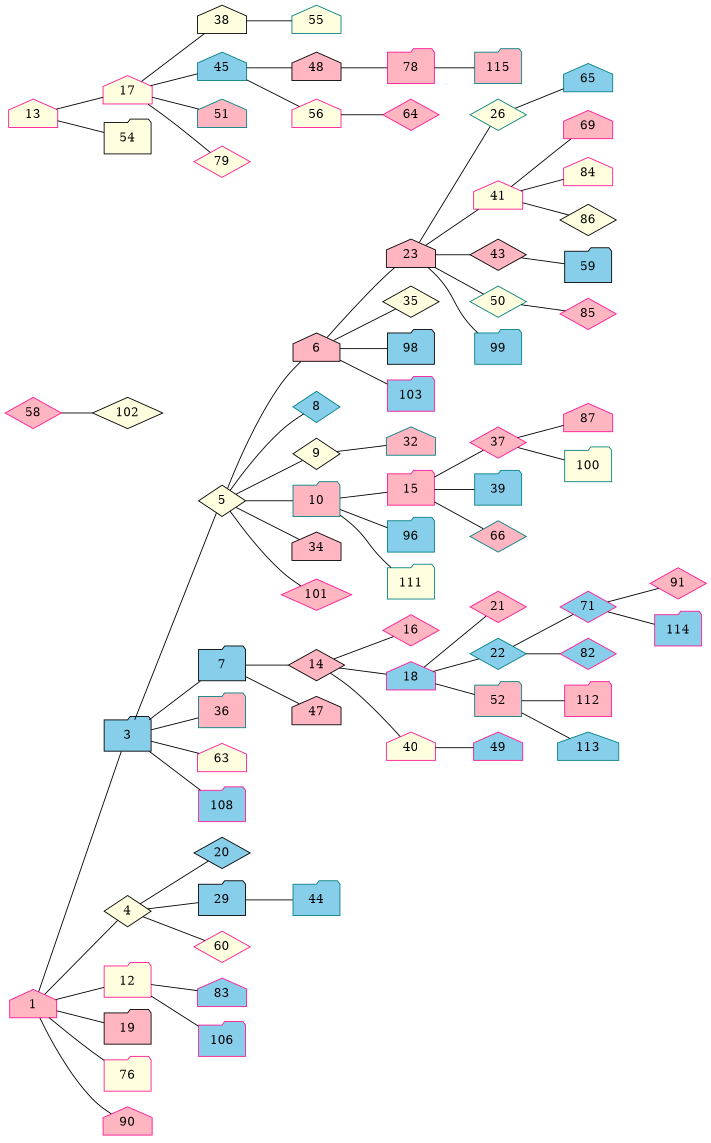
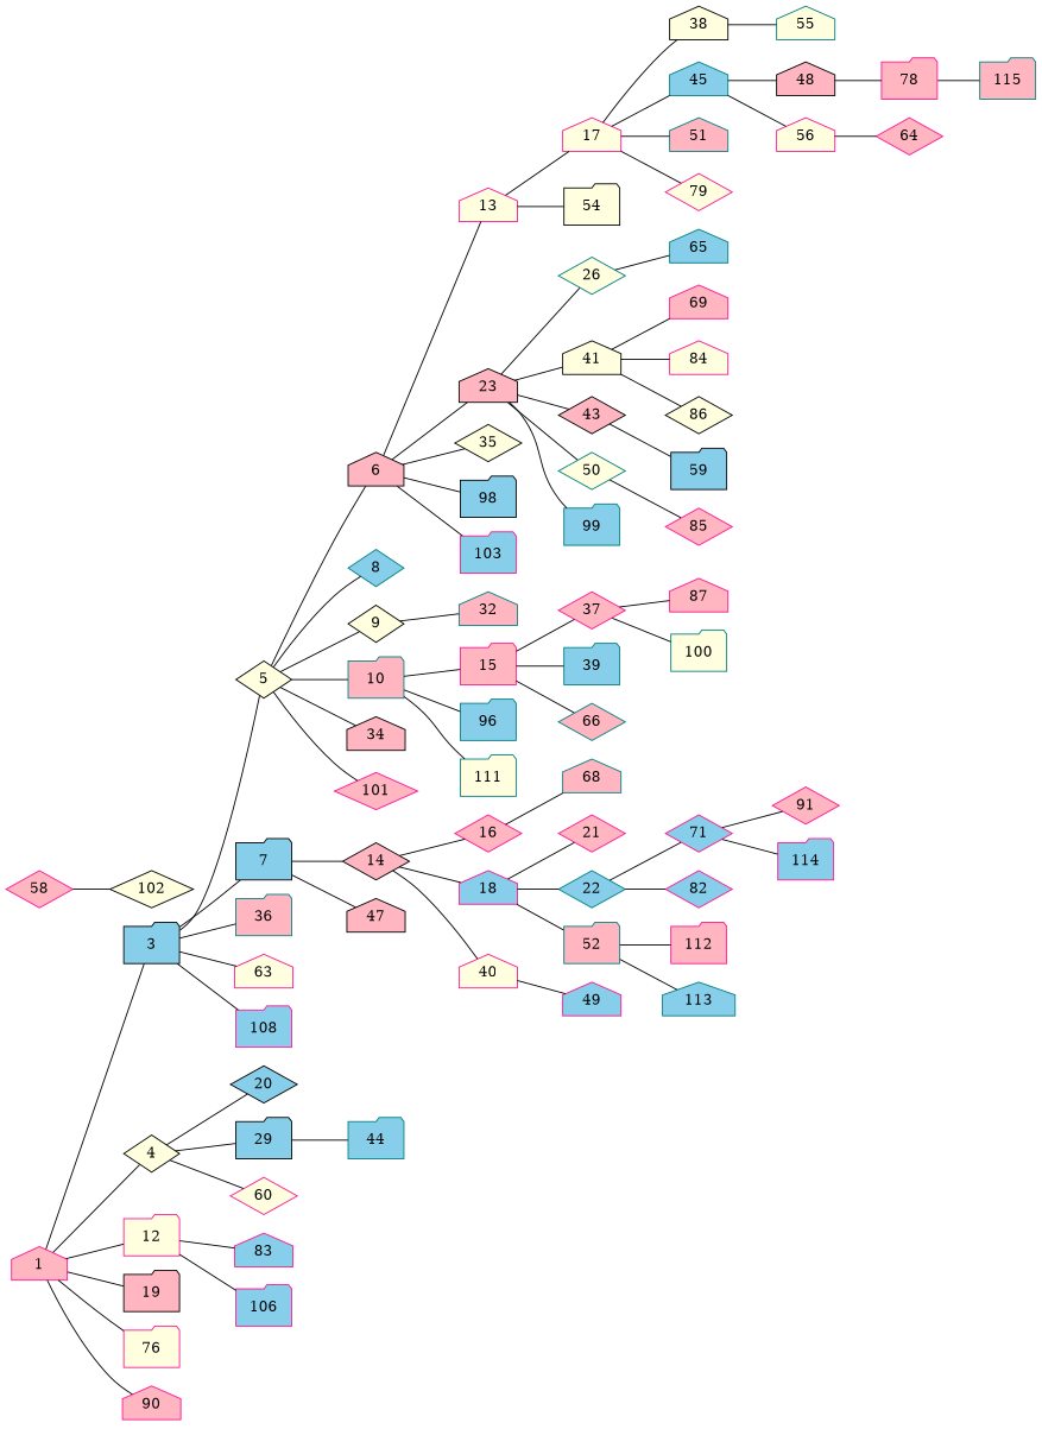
  graph {
    rankdir=LR
    node [color=deeppink fillcolor=lightpink shape=house style=filled]
    1 [super="+2"]
    3 [color=black fillcolor=skyblue shape=folder super="+24"]
    4 [color=black fillcolor=lightyellow shape=diamond]
    12 [fillcolor=lightyellow shape=folder super="+88"]
    19 [color=black shape=folder]
    76 [fillcolor=lightyellow shape=folder]
    90
    5 [color=black fillcolor=lightyellow shape=diamond super="+57"]
    7 [color=black fillcolor=skyblue shape=folder super="+104"]
    36 [color=teal shape=folder]
    63 [fillcolor=lightyellow super="+95"]
    108 [fillcolor=skyblue shape=folder]
    20 [color=black fillcolor=skyblue shape=diamond]
    29 [color=black fillcolor=skyblue shape=folder super="+33"]
    60 [fillcolor=lightyellow shape=diamond]
    83 [fillcolor=skyblue]
    106 [fillcolor=skyblue shape=folder]
    58 [shape=diamond]
    102 [color=black fillcolor=lightyellow shape=diamond]
    6 [color=black super="+11"]
    8 [color=teal fillcolor=skyblue shape=diamond]
    9 [color=black fillcolor=lightyellow shape=diamond super="+94"]
    10 [color=teal shape=folder super="+80"]
    34 [color=black]
    101 [shape=diamond]
    14 [color=black shape=diamond super="+46"]
    47 [color=black]
    44 [color=teal fillcolor=skyblue shape=folder super="+70"]
    13 [fillcolor=lightyellow super="+28"]
    23 [color=black super="+53"]
    35 [color=black fillcolor=lightyellow shape=diamond]
    98 [color=black fillcolor=skyblue shape=folder]
    103 [fillcolor=skyblue shape=folder]
    32 [color=teal super="+72"]
    15 [shape=folder super="+31"]
    96 [color=teal fillcolor=skyblue shape=folder super="+110"]
    111 [color=teal fillcolor=lightyellow shape=folder]
    17 [fillcolor=lightyellow super="+25"]
    54 [color=black fillcolor=lightyellow shape=folder super="+107"]
    26 [color=teal fillcolor=lightyellow shape=diamond]
-   41 [fillcolor=lightyellow super="+67"]
+   41 [color=black fillcolor=lightyellow super="+67"]
    43 [color=black shape=diamond super="+61"]
    50 [color=teal fillcolor=lightyellow shape=diamond super="+73"]
    99 [color=teal fillcolor=skyblue shape=folder]
    16 [shape=diamond super="+77"]
    18 [fillcolor=skyblue super="+27"]
    40 [fillcolor=lightyellow]
    37 [shape=diamond super="+42"]
    39 [color=teal fillcolor=skyblue shape=folder super="+75"]
    66 [color=teal shape=diamond super="+97"]
    38 [color=black fillcolor=lightyellow]
    45 [color=teal fillcolor=skyblue]
    51 [color=teal]
    79 [fillcolor=lightyellow shape=diamond]
+   68 [color=teal]
    21 [shape=diamond super="+30"]
    22 [color=teal fillcolor=skyblue shape=diamond super="+89"]
    52 [color=teal shape=folder super="+74"]
    49 [fillcolor=skyblue super="+109"]
    87
    100 [color=teal fillcolor=lightyellow shape=folder]
    55 [color=teal fillcolor=lightyellow super="+93"]
    48 [color=black]
    56 [fillcolor=lightyellow super="+62"]
    71 [fillcolor=skyblue shape=diamond super="+105"]
    82 [fillcolor=skyblue shape=diamond]
    112 [shape=folder]
    113 [color=teal fillcolor=skyblue]
    91 [shape=diamond]
    114 [fillcolor=skyblue shape=folder]
    65 [color=teal fillcolor=skyblue]
    69
    84 [fillcolor=lightyellow]
    86 [color=black fillcolor=lightyellow shape=diamond]
    59 [color=black fillcolor=skyblue shape=folder]
    85 [shape=diamond]
    78 [shape=folder super="+81"]
    64 [shape=diamond super="+92"]
    115 [color=teal shape=folder]
    1 -- 3
    1 -- 4
    1 -- 12
    1 -- 19
    1 -- 76
    1 -- 90
    3 -- 5
    3 -- 7
    3 -- 36
    3 -- 63
    3 -- 108
    4 -- 20
    4 -- 29
    4 -- 60
    12 -- 83
    12 -- 106
    5 -- 6
    5 -- 8
    5 -- 9
    5 -- 10
    5 -- 34
    5 -- 101
    7 -- 14
    7 -- 47
    29 -- 44
    58 -- 102
+   6 -- 13
    6 -- 23
    6 -- 35
    6 -- 98
    6 -- 103
    9 -- 32
    10 -- 15
    10 -- 96
    10 -- 111
    14 -- 16
    14 -- 18
    14 -- 40
    13 -- 17
    13 -- 54
    23 -- 26
    23 -- 41
    23 -- 43
    23 -- 50
    23 -- 99
    15 -- 37
    15 -- 39
    15 -- 66
    17 -- 38
    17 -- 45
    17 -- 51
    17 -- 79
    26 -- 65
    41 -- 69
    41 -- 84
    41 -- 86
    43 -- 59
    50 -- 85
+   16 -- 68
    18 -- 21
    18 -- 22
    18 -- 52
    40 -- 49
    37 -- 87
    37 -- 100
    38 -- 55
    45 -- 48
    45 -- 56
    22 -- 71
    22 -- 82
    52 -- 112
    52 -- 113
    48 -- 78
    56 -- 64
    71 -- 91
    71 -- 114
    78 -- 115
  }
